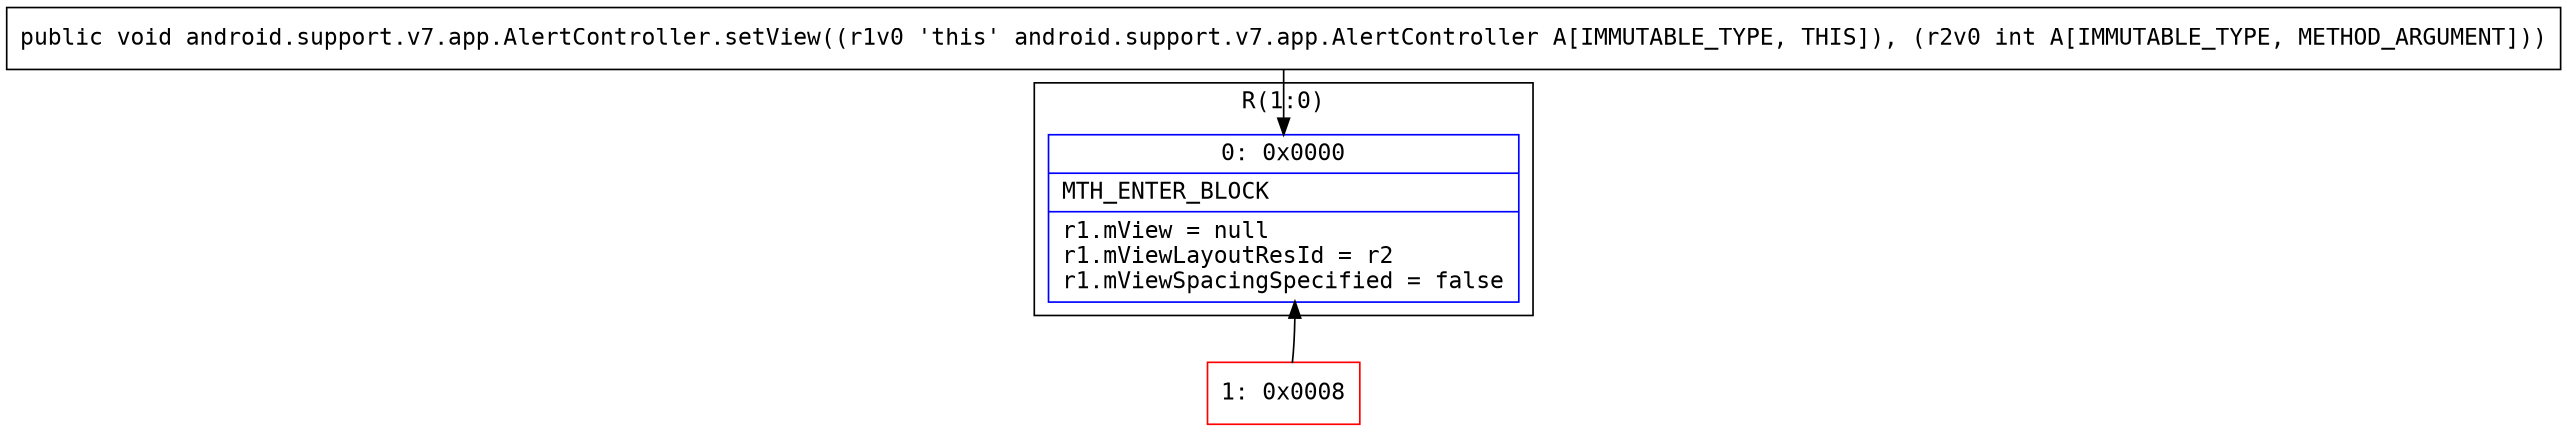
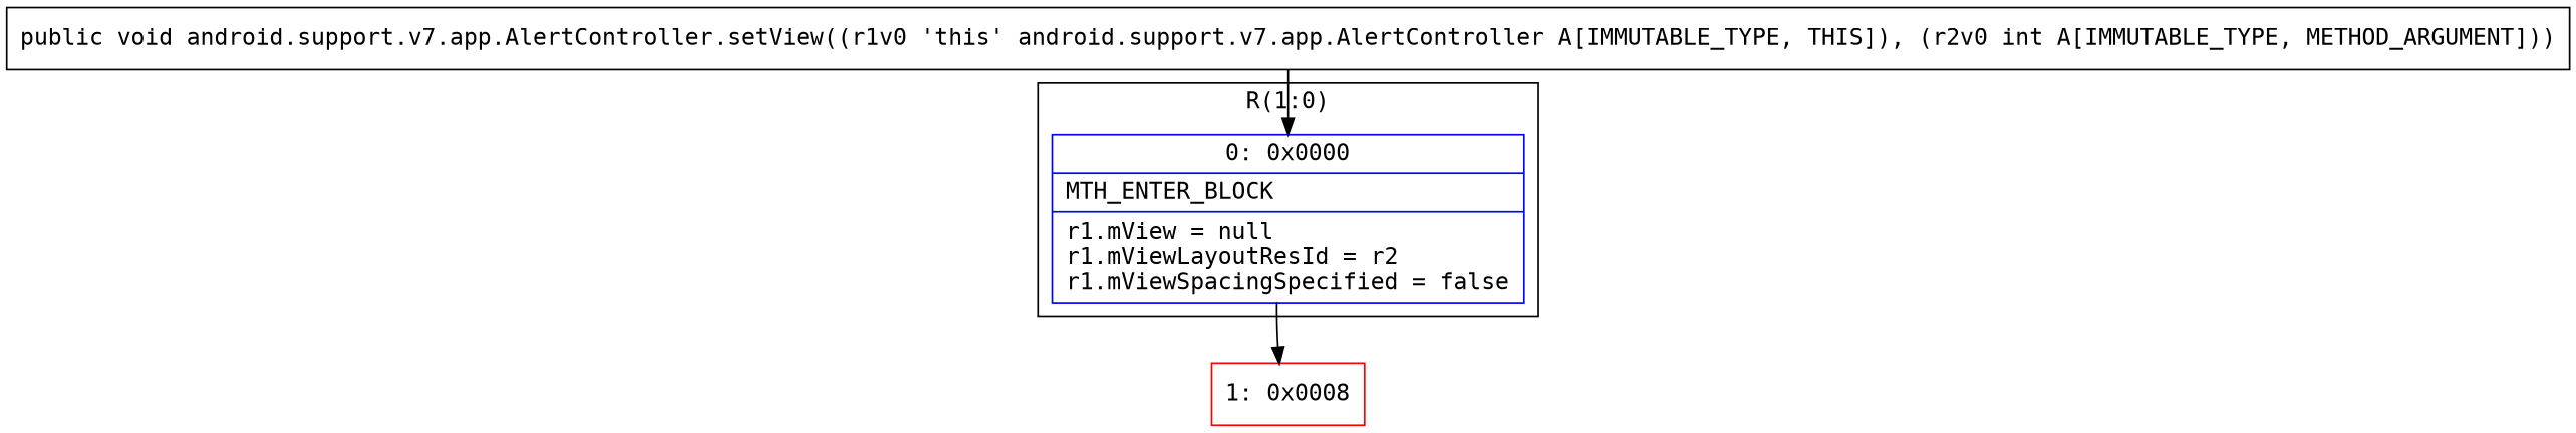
  digraph {
    fontname="DejaVu Sans Mono"
    node [shape=record fontname="DejaVu Sans Mono"]
    edge [fontname="DejaVu Sans Mono"]
    n1 [color=blue label="{0\:\ 0x0000|MTH_ENTER_BLOCK\l|r1.mView = null\lr1.mViewLayoutResId = r2\lr1.mViewSpacingSpecified = false\l}"]
    n2 [color=red label="{1\:\ 0x0008}"]
    n3 [label="{public void android.support.v7.app.AlertController.setView((r1v0 'this' android.support.v7.app.AlertController A[IMMUTABLE_TYPE, THIS]), (r2v0 int A[IMMUTABLE_TYPE, METHOD_ARGUMENT])) }"]
    subgraph cluster_1 {
      label="R(1:0)"
      n1
    }
-   n2 -> n1
+   n1 -> n2
    n3 -> n1
  }
